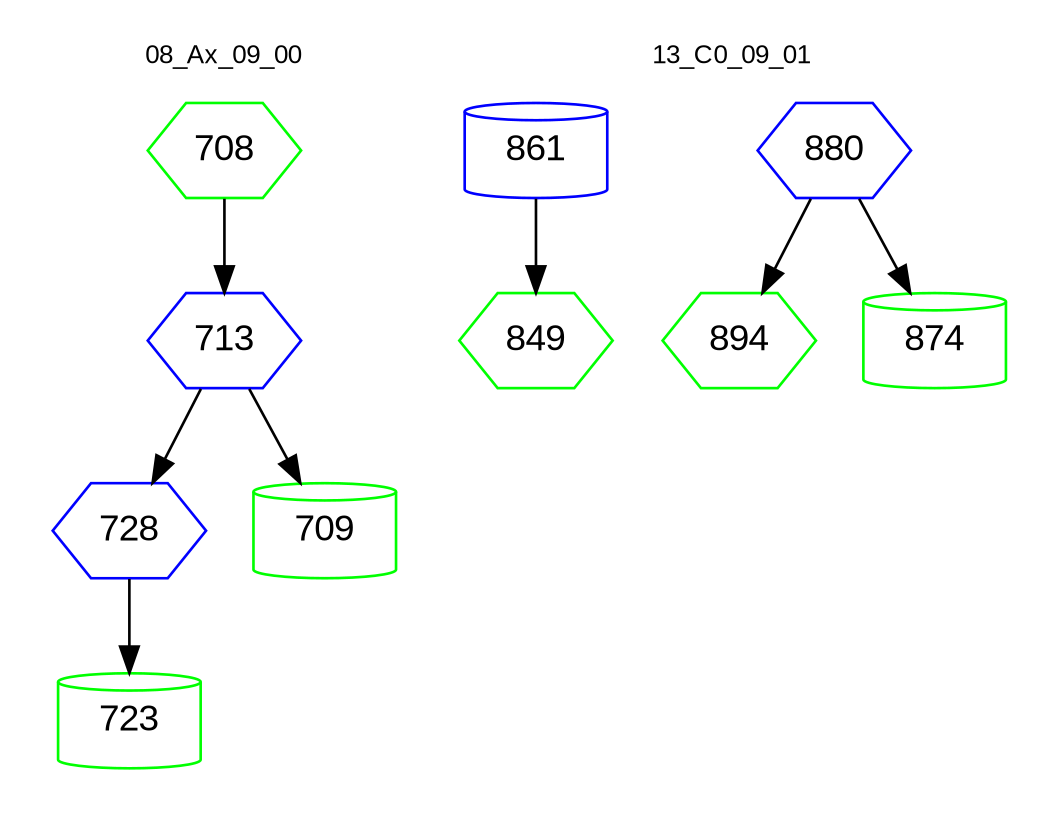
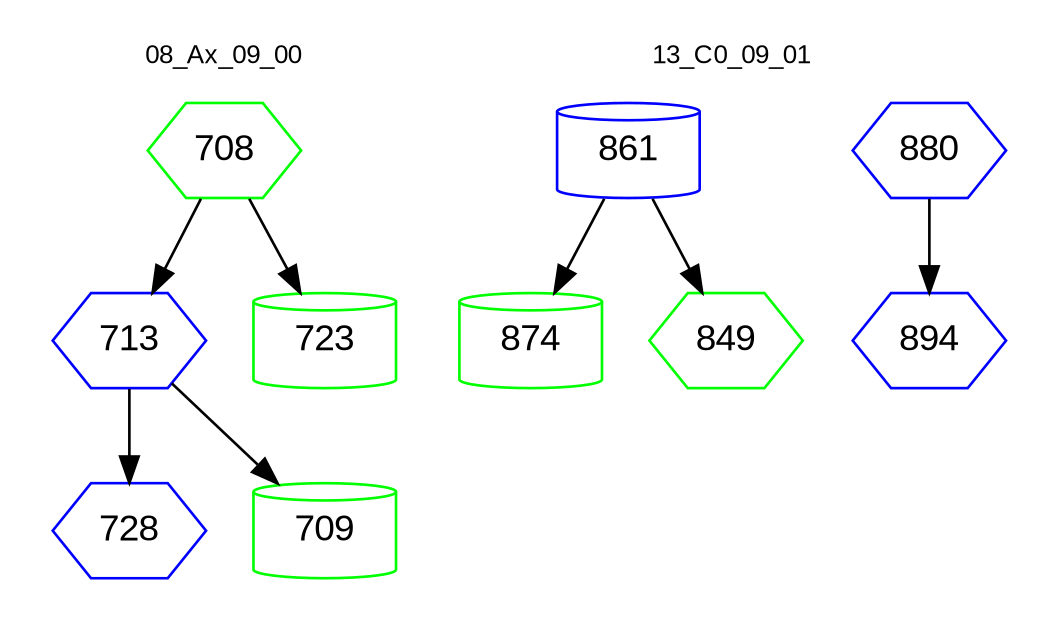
  digraph {
    fontname="Liberation Sans"
    node [color=green fontname="Liberation Sans" shape=hexagon]
    edge [color=black fontname="Liberation Sans"]
    n1 [color=blue label=713]
    n2 [label=708]
    n3 [color=blue label=728]
    n4 [label=709 shape=cylinder]
    n5 [label=723 shape=cylinder]
    n6 [color=blue label=880]
    n7 [color=blue label=861 shape=cylinder]
-   n8 [label=894]
+   n8 [color=blue label=894]
    n9 [label=874 shape=cylinder]
    n10 [label=849]
    subgraph cluster_1 {
      color=white
      fontsize=10
      label="08_Ax_09_00"
      n1
      n2
      n3
      n4
      n5
    }
    subgraph cluster_2 {
      color=white
      fontsize=10
      label="13_C0_09_01"
      n6
      n7
      n8
      n9
      n10
    }
    n1 -> n3
    n1 -> n4
    n2 -> n1
-   n3 -> n5
+   n2 -> n5
    n6 -> n8
-   n6 -> n9
+   n7 -> n9
    n7 -> n10
  }
